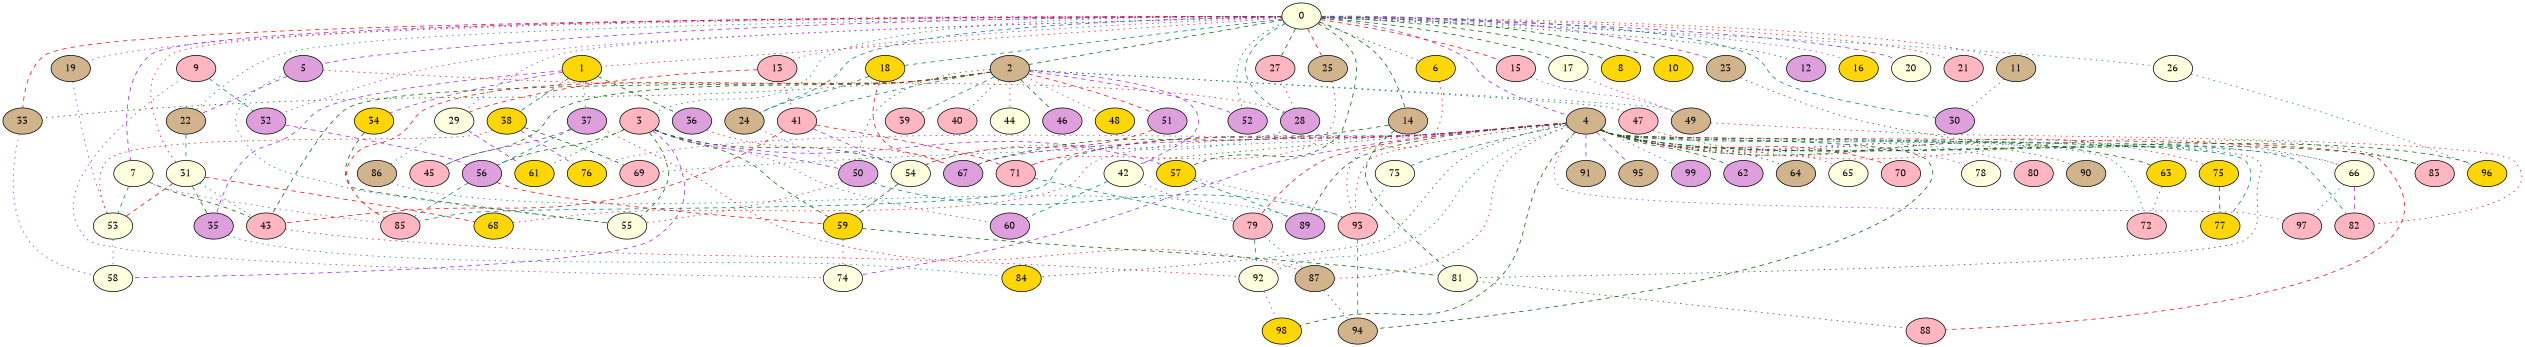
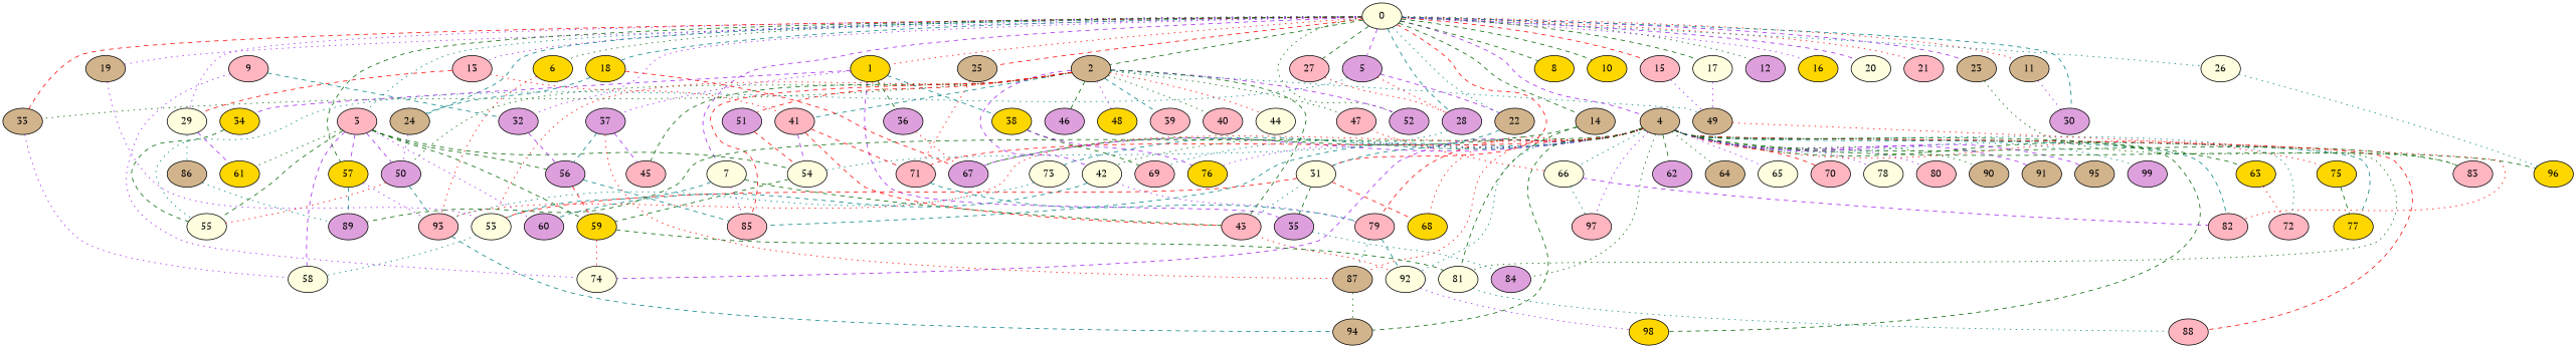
  graph {
    fontname="PT Serif"
    node [fillcolor=lightpink fontname="PT Serif" style=filled]
    edge [color=purple fontname="PT Serif" style=dashed]
    0 [fillcolor=lightyellow]
    1 [fillcolor=gold]
    2 [fillcolor=tan]
    3
    4 [fillcolor=tan]
    5 [fillcolor=plum]
    6 [fillcolor=gold]
    7 [fillcolor=lightyellow]
    8 [fillcolor=gold]
    10 [fillcolor=gold]
    11 [fillcolor=tan]
    12 [fillcolor=plum]
    13
    14 [fillcolor=tan]
    15
    16 [fillcolor=gold]
    17 [fillcolor=lightyellow]
    18 [fillcolor=gold]
    19 [fillcolor=tan]
    20 [fillcolor=lightyellow]
    21
    22 [fillcolor=tan]
    23 [fillcolor=tan]
    24 [fillcolor=tan]
    25 [fillcolor=tan]
    26 [fillcolor=lightyellow]
    27
    28 [fillcolor=plum]
    29 [fillcolor=lightyellow]
    30 [fillcolor=plum]
    31 [fillcolor=lightyellow]
    32 [fillcolor=plum]
    33 [fillcolor=tan]
    57 [fillcolor=gold]
    52 [fillcolor=plum]
    34 [fillcolor=gold]
    35 [fillcolor=plum]
    36 [fillcolor=plum]
    37 [fillcolor=plum]
    38 [fillcolor=gold]
    39
    40
    41
    42 [fillcolor=lightyellow]
    43
    44 [fillcolor=lightyellow]
    45
    46 [fillcolor=plum]
    47
    48 [fillcolor=gold]
    49 [fillcolor=tan]
    50 [fillcolor=plum]
    51 [fillcolor=plum]
    53 [fillcolor=lightyellow]
    85
    54 [fillcolor=lightyellow]
    55 [fillcolor=lightyellow]
    56 [fillcolor=plum]
    58 [fillcolor=lightyellow]
    59 [fillcolor=gold]
    60 [fillcolor=plum]
    61 [fillcolor=gold]
    62 [fillcolor=plum]
    63 [fillcolor=gold]
    64 [fillcolor=tan]
    65 [fillcolor=lightyellow]
    66 [fillcolor=lightyellow]
    67 [fillcolor=plum]
    68 [fillcolor=gold]
    69
    70
    71
    72
    73 [fillcolor=lightyellow]
    74 [fillcolor=lightyellow]
    75 [fillcolor=gold]
    76 [fillcolor=gold]
    77 [fillcolor=gold]
    78 [fillcolor=lightyellow]
    79
    80
    81 [fillcolor=lightyellow]
    82
    83
-   84 [fillcolor=gold]
+   84 [fillcolor=plum]
    87 [fillcolor=tan]
    88
    89 [fillcolor=plum]
    90 [fillcolor=tan]
    91 [fillcolor=tan]
    92 [fillcolor=lightyellow]
    93
    94 [fillcolor=tan]
    95 [fillcolor=tan]
    96 [fillcolor=gold]
    97
    98 [fillcolor=gold]
    99 [fillcolor=plum]
    9
    86 [fillcolor=tan]
    0 -- 1 [color=red style=dotted]
    0 -- 2 [color=darkgreen]
    0 -- 3 [color=teal style=dotted]
    0 -- 4
    0 -- 5
    0 -- 6 [color=darkgreen style=dotted]
    0 -- 7
    0 -- 8 [color=darkgreen]
    0 -- 10 [color=darkgreen]
    0 -- 11 [color=red style=dotted]
    0 -- 12 [color=darkgreen style=dotted]
    0 -- 13 [style=dotted]
    0 -- 14 [color=darkgreen]
    0 -- 15 [color=red]
    0 -- 16 [style=dotted]
    0 -- 17 [color=darkgreen]
    0 -- 18 [color=teal]
    0 -- 19 [style=dotted]
    0 -- 20
    0 -- 21 [color=red style=dotted]
    0 -- 22 [color=teal style=dotted]
    0 -- 23
    0 -- 24 [color=teal]
    0 -- 25 [color=red]
    0 -- 26 [color=teal style=dotted]
    0 -- 27 [color=darkgreen]
    0 -- 28 [color=teal]
    0 -- 29 [style=dotted]
    0 -- 30 [color=teal]
-   0 -- 31 [color=red style=dotted]
+   0 -- 31 [color=red]
    0 -- 32 [style=dotted]
    0 -- 33 [color=red]
    0 -- 57 [color=darkgreen]
    0 -- 52 [color=darkgreen style=dotted]
    1 -- 34
    1 -- 35
    1 -- 36 [color=darkgreen]
    1 -- 37 [style=dotted]
    1 -- 38 [color=teal]
    2 -- 33 [color=darkgreen style=dotted]
    2 -- 52
    2 -- 39 [color=teal]
    2 -- 40 [color=darkgreen style=dotted]
    2 -- 41 [color=teal]
    2 -- 42
    2 -- 43 [color=darkgreen]
    2 -- 44 [color=red style=dotted]
    2 -- 45 [color=darkgreen]
    2 -- 46 [color=darkgreen]
    2 -- 47 [color=darkgreen style=dotted]
    2 -- 48 [style=dotted]
    2 -- 49 [color=teal style=dotted]
    2 -- 50 [color=darkgreen style=dotted]
    2 -- 51 [color=red]
-   38 -- 53 [color=red style=dotted]
+   2 -- 53 [color=red style=dotted]
    2 -- 85 [color=red]
    3 -- 57
    3 -- 50
    3 -- 54 [color=darkgreen]
    3 -- 55 [color=darkgreen]
    3 -- 56 [color=darkgreen]
    3 -- 58
    3 -- 59 [color=darkgreen]
    3 -- 60 [style=dotted]
    3 -- 61 [color=darkgreen style=dotted]
    4 -- 42 [color=darkgreen style=dotted]
    4 -- 85 [color=teal]
    4 -- 62 [color=darkgreen]
    4 -- 63 [color=darkgreen]
    4 -- 64 [color=darkgreen style=dotted]
    4 -- 65 [style=dotted]
    4 -- 66 [color=teal style=dotted]
    4 -- 67
    4 -- 68 [color=red style=dotted]
    4 -- 69 [color=teal style=dotted]
    4 -- 70 [color=red]
    4 -- 71 [color=red]
    4 -- 72 [color=teal style=dotted]
    4 -- 73 [color=teal]
    4 -- 74
    4 -- 75 [color=red style=dotted]
    4 -- 76 [style=dotted]
    4 -- 77 [color=teal]
    4 -- 78 [style=dotted]
    4 -- 79 [color=red]
    4 -- 80 [style=dotted]
    4 -- 81 [color=darkgreen style=dotted]
    4 -- 82 [color=teal]
    4 -- 83 [color=darkgreen]
    4 -- 84 [color=darkgreen style=dotted]
    4 -- 87 [color=red style=dotted]
    4 -- 88 [color=red]
    4 -- 89 [color=darkgreen]
    4 -- 90 [color=darkgreen style=dotted]
    4 -- 91
    4 -- 92 [color=teal style=dotted]
    4 -- 93 [color=red style=dotted]
    4 -- 94 [color=darkgreen]
    4 -- 95
    4 -- 96 [color=darkgreen]
    4 -- 97 [style=dotted]
    4 -- 98 [color=darkgreen]
    4 -- 99 [color=teal style=dotted]
    5 -- 22
    5 -- 28 [color=red style=dotted]
    5 -- 55 [color=teal style=dotted]
    6 -- 93 [color=red style=dotted]
    7 -- 43 [color=darkgreen]
    7 -- 53 [color=teal]
    7 -- 85 [style=dotted]
    11 -- 30 [style=dotted]
    13 -- 29 [color=red]
    13 -- 41 [color=red style=dotted]
    14 -- 67 [color=darkgreen]
    14 -- 81 [color=darkgreen]
    15 -- 49 [style=dotted]
    17 -- 49 [style=dotted]
    18 -- 24 [color=teal]
    18 -- 67 [color=red]
    19 -- 53 [style=dotted]
    22 -- 31 [color=teal]
    23 -- 83 [color=darkgreen style=dotted]
    24 -- 50 [style=dotted]
    25 -- 71 [color=red style=dotted]
    26 -- 96 [color=teal style=dotted]
    27 -- 28 [color=red style=dotted]
    28 -- 54 [color=teal style=dotted]
    29 -- 61
    29 -- 86 [color=teal style=dotted]
    31 -- 35 [color=darkgreen]
    31 -- 43 [color=teal style=dotted]
    31 -- 53 [color=red]
    31 -- 68 [color=red]
    32 -- 56
    33 -- 58 [style=dotted]
    57 -- 89 [color=teal]
    57 -- 93 [style=dotted]
    34 -- 55 [color=darkgreen]
    35 -- 84 [color=teal style=dotted]
    36 -- 67 [color=red style=dotted]
    37 -- 45
    37 -- 56 [color=teal]
    37 -- 87 [color=red style=dotted]
    38 -- 69 [color=darkgreen]
    38 -- 76
    41 -- 43 [color=red]
    41 -- 54
    41 -- 71 [color=red]
    42 -- 60 [color=teal]
    42 -- 79 [style=dotted]
    43 -- 92 [color=red style=dotted]
    47 -- 66 [color=red style=dotted]
    49 -- 82 [color=red style=dotted]
    50 -- 55 [color=red style=dotted]
    50 -- 93 [color=teal]
    51 -- 54 [color=red]
    53 -- 58 [color=teal style=dotted]
    54 -- 59 [color=darkgreen]
    56 -- 85 [color=teal]
    56 -- 59 [color=red]
    59 -- 74 [color=red style=dotted]
    59 -- 81 [color=darkgreen]
    63 -- 72 [color=red style=dotted]
    66 -- 82
    66 -- 97 [color=teal style=dotted]
    71 -- 79 [color=teal]
    73 -- 93 [color=teal style=dotted]
    75 -- 77 [color=darkgreen]
    79 -- 87 [color=teal style=dotted]
    79 -- 92 [color=teal]
-   81 -- 88 [color=darkgreen style=dotted]
+   81 -- 88 [color=teal style=dotted]
    87 -- 94 [color=darkgreen style=dotted]
    92 -- 98 [style=dotted]
    93 -- 94 [color=teal]
    9 -- 32 [color=teal]
    9 -- 74 [style=dotted]
    86 -- 89 [color=teal style=dotted]
  }
